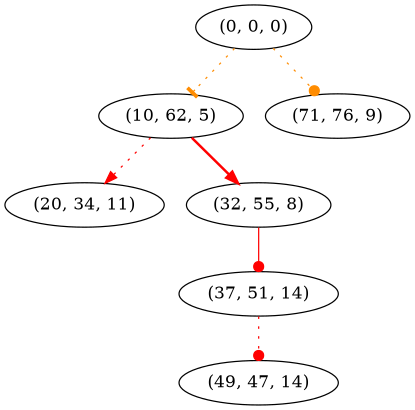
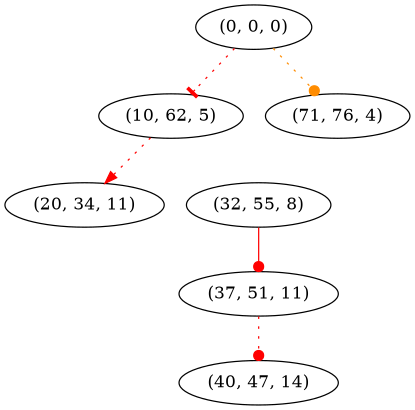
  digraph {
    edge [arrowhead=dot color=red style=dotted]
    "(0, 0, 0)"
    "(10, 62, 5)"
-   "(71, 76, 4)" [label="(71, 76, 9)"]
+   "(71, 76, 4)"
    n4 [label="(20, 34, 11)"]
    "(32, 55, 8)"
-   "(37, 51, 11)" [label="(37, 51, 14)"]
-   "(40, 47, 14)" [label="(49, 47, 14)"]
-   "(0, 0, 0)" -> "(10, 62, 5)" [arrowhead=tee color=darkorange]
+   "(37, 51, 11)"
+   "(40, 47, 14)"
+   "(0, 0, 0)" -> "(10, 62, 5)" [arrowhead=tee]
    "(0, 0, 0)" -> "(71, 76, 4)" [color=darkorange]
    "(10, 62, 5)" -> n4 [arrowhead=normal]
-   "(10, 62, 5)" -> "(32, 55, 8)" [arrowhead=normal style=bold]
    "(32, 55, 8)" -> "(37, 51, 11)" [style=solid]
    "(37, 51, 11)" -> "(40, 47, 14)"
  }
